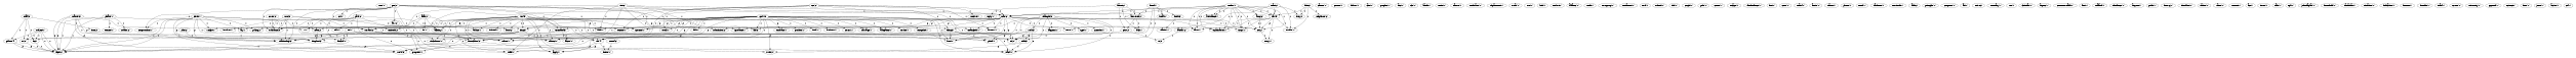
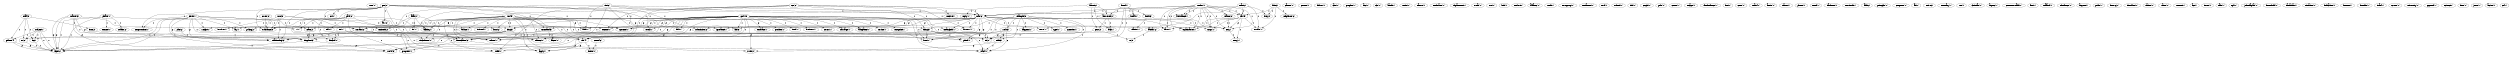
  digraph {
    n1 [label="runs(1)"]
    n2 [label="pet(2)"]
    n3 [label="put(1)"]
    n4 [label="law(2)"]
    n5 [label="man(6)"]
    n6 [label="submission(2)"]
    n7 [label="command(3)"]
    n8 [label="ignorance(1)"]
    n9 [label="refuse(1)"]
    n10 [label="supreme(1)"]
    n11 [label="king(3)"]
    n12 [label="silence(1)"]
    n13 [label="compromises(1)"]
    n14 [label="ordinance(3)"]
    n15 [label="relationship(3)"]
    n16 [label="harm(1)"]
    n17 [label="organisation(1)"]
    n18 [label="etc(2)"]
    n19 [label="corps(1)"]
    n20 [label="armour(1)"]
    n21 [label="serve(1)"]
    n22 [label="hath(1)"]
    n23 [label="entangleth(1)"]
    n24 [label="life(3)"]
    n25 [label="factor(1)"]
    n26 [label="fight(2)"]
    n27 [label="nz(2)"]
    n28 [label="ac(2)"]
    n29 [label="story(1)"]
    n30 [label="luke(2)"]
    n31 [label="neighbour(2)"]
    n32 [label="part(5)"]
    n33 [label="trouble(1)"]
    n34 [label="duty(2)"]
    n35 [label="example(3)"]
    n36 [label="work(3)"]
    n37 [label="happens(1)"]
    n38 [label="question(1)"]
    n39 [label="type(1)"]
    n40 [label="side(3)"]
    n41 [label="thing(3)"]
    n42 [label="track(1)"]
    n43 [label="yoked(1)"]
    n44 [label="bit(2)"]
    n45 [label="boss(1)"]
    n46 [label="wickedness(1)"]
    n47 [label="truth(2)"]
    n48 [label="association(3)"]
    n49 [label="progress(1)"]
    n50 [label="power(2)"]
    n51 [label="causes(1)"]
    n52 [label="master(3)"]
    n53 [label="servant(2)"]
    n54 [label="kingdom(3)"]
    n55 [label="world(3)"]
    n56 [label="war(4)"]
    n57 [label="apply(1)"]
    n58 [label="strife(1)"]
    n59 [label="doesn(1)"]
    n60 [label="person(1)"]
    n61 [label="deliver(1)"]
    n62 [label="case(1)"]
    n63 [label="prophet(1)"]
    n64 [label="race(1)"]
    n65 [label="chr(1)"]
    n66 [label="battle(1)"]
    n67 [label="render(1)"]
-   n68 [label="army(2)"]
+   n68 [label="reason(2)"]
    n69 [label="assistance(1)"]
    n70 [label="resist(1)"]
    n71 [label="cor(2)"]
    n72 [label="touch(1)"]
    n73 [label="receive(1)"]
    n74 [label="become(1)"]
    n75 [label="rv(1)"]
    n76 [label="found(1)"]
    n77 [label="answered(2)"]
    n78 [label="break(1)"]
    n79 [label="think(3)"]
    n80 [label="tack(1)"]
    n81 [label="post(2)"]
    n82 [label="relation(1)"]
    n83 [label="ve(2)"]
    n84 [label="nature(1)"]
    n85 [label="moderator(1)"]
    n86 [label="subject(1)"]
    n87 [label="gideon(4)"]
    n88 [label="department(1)"]
    n89 [label="swear(1)"]
    n90 [label="love(1)"]
    n91 [label="look(1)"]
    n92 [label="endure(1)"]
    n93 [label="alliance(1)"]
    n94 [label="week(1)"]
    n95 [label="newsgroup(1)"]
    n96 [label="mail(3)"]
    n97 [label="time(2)"]
    n98 [label="testament(1)"]
    n99 [label="matt(2)"]
    n100 [label="ahab(2)"]
    n101 [label="art(1)"]
    n102 [label="affinity(1)"]
    n103 [label="yoking(2)"]
    n104 [label="form(2)"]
    n105 [label="please(1)"]
    n106 [label="soldier(2)"]
    n107 [label="excuse(1)"]
    n108 [label="soul(1)"]
    n109 [label="submit(1)"]
    n110 [label="info(1)"]
    n111 [label="couple(1)"]
    n112 [label="yoke(1)"]
    n113 [label="comes(1)"]
    n114 [label="escape(1)"]
    n115 [label="tim(2)"]
    n116 [label="disobedience(1)"]
    n117 [label="box(1)"]
    n118 [label="haven(2)"]
    n119 [label="reply(1)"]
    n120 [label="come(1)"]
    n121 [label="retard(1)"]
    n122 [label="assist(1)"]
    n123 [label="reason(1)"]
    n124 [label="phone(1)"]
    n125 [label="sttod(1)"]
    n126 [label="hardness(1)"]
    n127 [label="servitude(1)"]
    n128 [label="faith(2)"]
    n129 [label="set(1)"]
    n130 [label="discard(1)"]
    n131 [label="principle(1)"]
    n132 [label="computer(1)"]
    n133 [label="fax(1)"]
    n134 [label="strive(2)"]
    n135 [label="summary(1)"]
    n136 [label="run(1)"]
    n137 [label="christian(1)"]
    n138 [label="aspect(1)"]
    n139 [label="commonwealth(1)"]
    n140 [label="paul(2)"]
    n141 [label="tells(1)"]
    n142 [label="lay(1)"]
    n143 [label="weight(1)"]
    n144 [label="firm(1)"]
    n145 [label="zealand(1)"]
    n146 [label="obedience(1)"]
    n147 [label="anyone(1)"]
    n148 [label="pride(1)"]
    n149 [label="destroy(1)"]
    n150 [label="shouldest(1)"]
    n151 [label="nation(1)"]
    n152 [label="warns(1)"]
    n153 [label="lord(5)"]
    n154 [label="advice(1)"]
    n155 [label="insisted(1)"]
    n156 [label="returns(1)"]
    n157 [label="posted(2)"]
    n158 [label="act(1)"]
    n159 [label="rom(3)"]
    n160 [label="involves(1)"]
    n161 [label="resisteth(2)"]
    n162 [label="god(19)"]
    n163 [label="marriage(1)"]
    n164 [label="allegiance(1)"]
    n165 [label="service(1)"]
    n166 [label="state(2)"]
    n167 [label="recognise(1)"]
    n168 [label="task(1)"]
    n169 [label="embrace(1)"]
    n170 [label="position(1)"]
    n171 [label="bond(1)"]
    n172 [label="business(1)"]
    n173 [label="covers(1)"]
    n174 [label="heres(1)"]
    n175 [label="take(1)"]
    n176 [label="eph(1)"]
    n177 [label="jehoshaphat(1)"]
    n178 [label="household(1)"]
    n179 [label="christ(7)"]
    n180 [label="samaritan(1)"]
    n181 [label="situation(1)"]
    n182 [label="dedication(1)"]
    n183 [label="kosmos(1)"]
    n184 [label="dunedin(1)"]
    n185 [label="israel(1)"]
    n186 [label="course(1)"]
    n187 [label="university(1)"]
    n188 [label="opposed(1)"]
    n189 [label="alastair(2)"]
    n190 [label="science(1)"]
    n191 [label="deut(1)"]
    n192 [label="jesus(1)"]
    n193 [label="action(1)"]
    n194 [label="john(2)"]
    n195 [label="col(1)"]
    n2 -> n3 [label=1]
    n2 -> n4 [label=1]
    n2 -> n5 [label=1]
    n2 -> n6 [label=1]
    n2 -> n7 [label=1]
    n2 -> n8 [label=1]
    n2 -> n9 [label=1]
    n2 -> n10 [label=1]
    n2 -> n11 [label=1]
    n2 -> n12 [label=1]
    n2 -> n13 [label=1]
    n2 -> n14 [label=1]
    n2 -> n15 [label=1]
    n4 -> n9 [label=1]
    n5 -> n6 [label=2]
    n5 -> n7 [label=2]
    n5 -> n8 [label=2]
    n5 -> n9 [label=2]
    n5 -> n10 [label=2]
    n5 -> n11 [label=2]
    n5 -> n12 [label=2]
    n5 -> n16 [label=1]
    n5 -> n17 [label=1]
    n5 -> n18 [label=1]
    n5 -> n19 [label=1]
    n5 -> n20 [label=1]
    n5 -> n21 [label=1]
    n5 -> n22 [label=1]
    n5 -> n23 [label=1]
    n5 -> n24 [label=1]
    n7 -> n9 [label=1]
    n7 -> n15 [label=1]
    n7 -> n25 [label=1]
    n11 -> n12 [label=1]
    n11 -> n26 [label=1]
    n11 -> n26 [label=1]
    n11 -> n27 [label=2]
    n11 -> n28 [label=2]
    n18 -> n29 [label=1]
    n27 -> n26 [label=1]
    n28 -> n26 [label=1]
    n30 -> n31 [label=1]
    n30 -> n32 [label=1]
    n30 -> n33 [label=1]
    n30 -> n34 [label=1]
    n32 -> n16 [label=1]
    n32 -> n17 [label=1]
    n32 -> n18 [label=2]
    n32 -> n19 [label=1]
    n32 -> n29 [label=1]
    n32 -> n33 [label=1]
    n35 -> n36 [label=1]
    n35 -> n37 [label=1]
    n35 -> n38 [label=1]
    n35 -> n39 [label=1]
    n35 -> n40 [label=1]
    n35 -> n41 [label=1]
    n35 -> n42 [label=1]
    n35 -> n43 [label=1]
    n35 -> n44 [label=1]
    n35 -> n45 [label=1]
    n36 -> n40 [label=2]
    n36 -> n42 [label=2]
    n36 -> n44 [label=2]
    n36 -> n45 [label=2]
    n36 -> n46 [label=1]
    n40 -> n42 [label=1]
    n40 -> n47 [label=2]
    n41 -> n42 [label=1]
    n41 -> n43 [label=1]
    n41 -> n44 [label=1]
    n41 -> n45 [label=1]
    n41 -> n48 [label=1]
    n48 -> n47 [label=1]
    n48 -> n49 [label=1]
    n50 -> n14 [label=1]
    n52 -> n15 [label=1]
    n52 -> n26 [label=2]
    n52 -> n26 [label=2]
    n52 -> n53 [label=1]
    n52 -> n54 [label=2]
    n52 -> n55 [label=2]
    n53 -> n15 [label=1]
    n53 -> n56 [label=1]
    n53 -> n57 [label=1]
    n53 -> n58 [label=1]
    n54 -> n26 [label=1]
    n54 -> n55 [label=2]
    n56 -> n57 [label=2]
    n56 -> n58 [label=2]
    n56 -> n59 [label=1]
    n67 -> n5 [label=1]
    n67 -> n5 [label=1]
    n67 -> n16 [label=1]
    n67 -> n16 [label=1]
    n67 -> n17 [label=1]
    n67 -> n17 [label=1]
    n67 -> n18 [label=1]
    n67 -> n18 [label=1]
    n67 -> n19 [label=1]
    n67 -> n19 [label=1]
    n67 -> n32 [label=1]
    n67 -> n32 [label=1]
    n67 -> n68 [label=1]
    n67 -> n69 [label=1]
    n67 -> n69 [label=1]
    n68 -> n18 [label=1]
    n71 -> n5 [label=1]
    n71 -> n20 [label=1]
    n71 -> n41 [label=1]
    n71 -> n56 [label=1]
    n71 -> n72 [label=1]
    n71 -> n73 [label=1]
    n71 -> n74 [label=1]
    n71 -> n75 [label=1]
    n74 -> n55 [label=1]
    n76 -> n43 [label=1]
    n76 -> n48 [label=1]
    n76 -> n77 [label=1]
    n76 -> n78 [label=1]
    n76 -> n79 [label=1]
    n77 -> n80 [label=1]
    n77 -> n81 [label=1]
    n79 -> n18 [label=1]
    n79 -> n82 [label=1]
    n81 -> n44 [label=1]
    n81 -> n83 [label=1]
    n86 -> n26 [label=1]
    n86 -> n26 [label=1]
    n86 -> n27 [label=1]
    n86 -> n28 [label=1]
    n86 -> n87 [label=1]
    n87 -> n26 [label=2]
    n87 -> n26 [label=2]
    n96 -> n27 [label=1]
    n96 -> n28 [label=1]
    n96 -> n87 [label=1]
    n96 -> n97 [label=1]
    n97 -> n44 [label=1]
    n99 -> n5 [label=1]
    n99 -> n21 [label=1]
    n99 -> n32 [label=1]
    n99 -> n33 [label=1]
    n99 -> n34 [label=1]
    n100 -> n46 [label=1]
    n100 -> n101 [label=1]
    n100 -> n102 [label=1]
    n100 -> n103 [label=1]
    n100 -> n104 [label=1]
    n105 -> n22 [label=1]
    n105 -> n26 [label=1]
    n105 -> n26 [label=1]
    n105 -> n106 [label=1]
    n105 -> n107 [label=1]
    n115 -> n5 [label=1]
    n115 -> n22 [label=1]
    n115 -> n23 [label=1]
    n115 -> n24 [label=1]
    n115 -> n53 [label=1]
    n115 -> n56 [label=1]
    n115 -> n57 [label=1]
    n115 -> n58 [label=1]
    n118 -> n77 [label=1]
    n118 -> n80 [label=1]
    n118 -> n81 [label=1]
    n118 -> n119 [label=1]
    n129 -> n48 [label=1]
    n129 -> n49 [label=1]
    n129 -> n54 [label=1]
    n129 -> n130 [label=1]
    n140 -> n48 [label=1]
    n140 -> n49 [label=1]
    n140 -> n74 [label=1]
    n140 -> n75 [label=1]
    n140 -> n130 [label=1]
    n140 -> n141 [label=1]
    n140 -> n142 [label=1]
    n140 -> n143 [label=1]
    n153 -> n9 [label=1]
    n153 -> n10 [label=1]
    n153 -> n11 [label=1]
    n153 -> n12 [label=1]
    n153 -> n14 [label=1]
    n153 -> n41 [label=2]
    n153 -> n42 [label=1]
    n153 -> n43 [label=1]
    n153 -> n44 [label=1]
    n153 -> n45 [label=1]
    n153 -> n46 [label=1]
    n153 -> n48 [label=1]
    n153 -> n53 [label=1]
    n153 -> n56 [label=1]
    n153 -> n57 [label=1]
    n153 -> n58 [label=7]
    n153 -> n102 [label=1]
    n153 -> n154 [label=1]
    n153 -> n155 [label=1]
    n157 -> n59 [label=1]
    n159 -> n14 [label=1]
    n159 -> n15 [label=1]
    n159 -> n53 [label=1]
    n159 -> n160 [label=1]
    n159 -> n161 [label=1]
    n162 -> n9 [label=2]
    n162 -> n10 [label=2]
    n162 -> n11 [label=2]
    n162 -> n12 [label=2]
    n162 -> n14 [label=3]
    n162 -> n24 [label=1]
    n162 -> n42 [label=1]
    n162 -> n44 [label=1]
    n162 -> n45 [label=1]
    n162 -> n47 [label=2]
    n162 -> n54 [label=1]
    n162 -> n55 [label=2]
    n162 -> n56 [label=1]
    n162 -> n72 [label=1]
    n162 -> n74 [label=2]
    n162 -> n104 [label=1]
    n162 -> n161 [label=1]
    n162 -> n163 [label=1]
    n162 -> n164 [label=1]
    n162 -> n165 [label=1]
    n162 -> n166 [label=1]
    n162 -> n167 [label=1]
    n162 -> n168 [label=1]
    n162 -> n169 [label=2]
    n162 -> n170 [label=1]
    n162 -> n171 [label=1]
    n162 -> n172 [label=1]
    n162 -> n173 [label=1]
    n166 -> n54 [label=1]
    n179 -> n13 [label=1]
    n179 -> n15 [label=2]
    n179 -> n26 [label=1]
    n179 -> n26 [label=1]
    n179 -> n43 [label=1]
    n179 -> n54 [label=2]
    n179 -> n55 [label=1]
    n179 -> n75 [label=1]
    n179 -> n103 [label=1]
    n179 -> n142 [label=1]
    n179 -> n143 [label=1]
    n179 -> n166 [label=1]
    n189 -> n83 [label=1]
    n194 -> n15 [label=1]
  }
